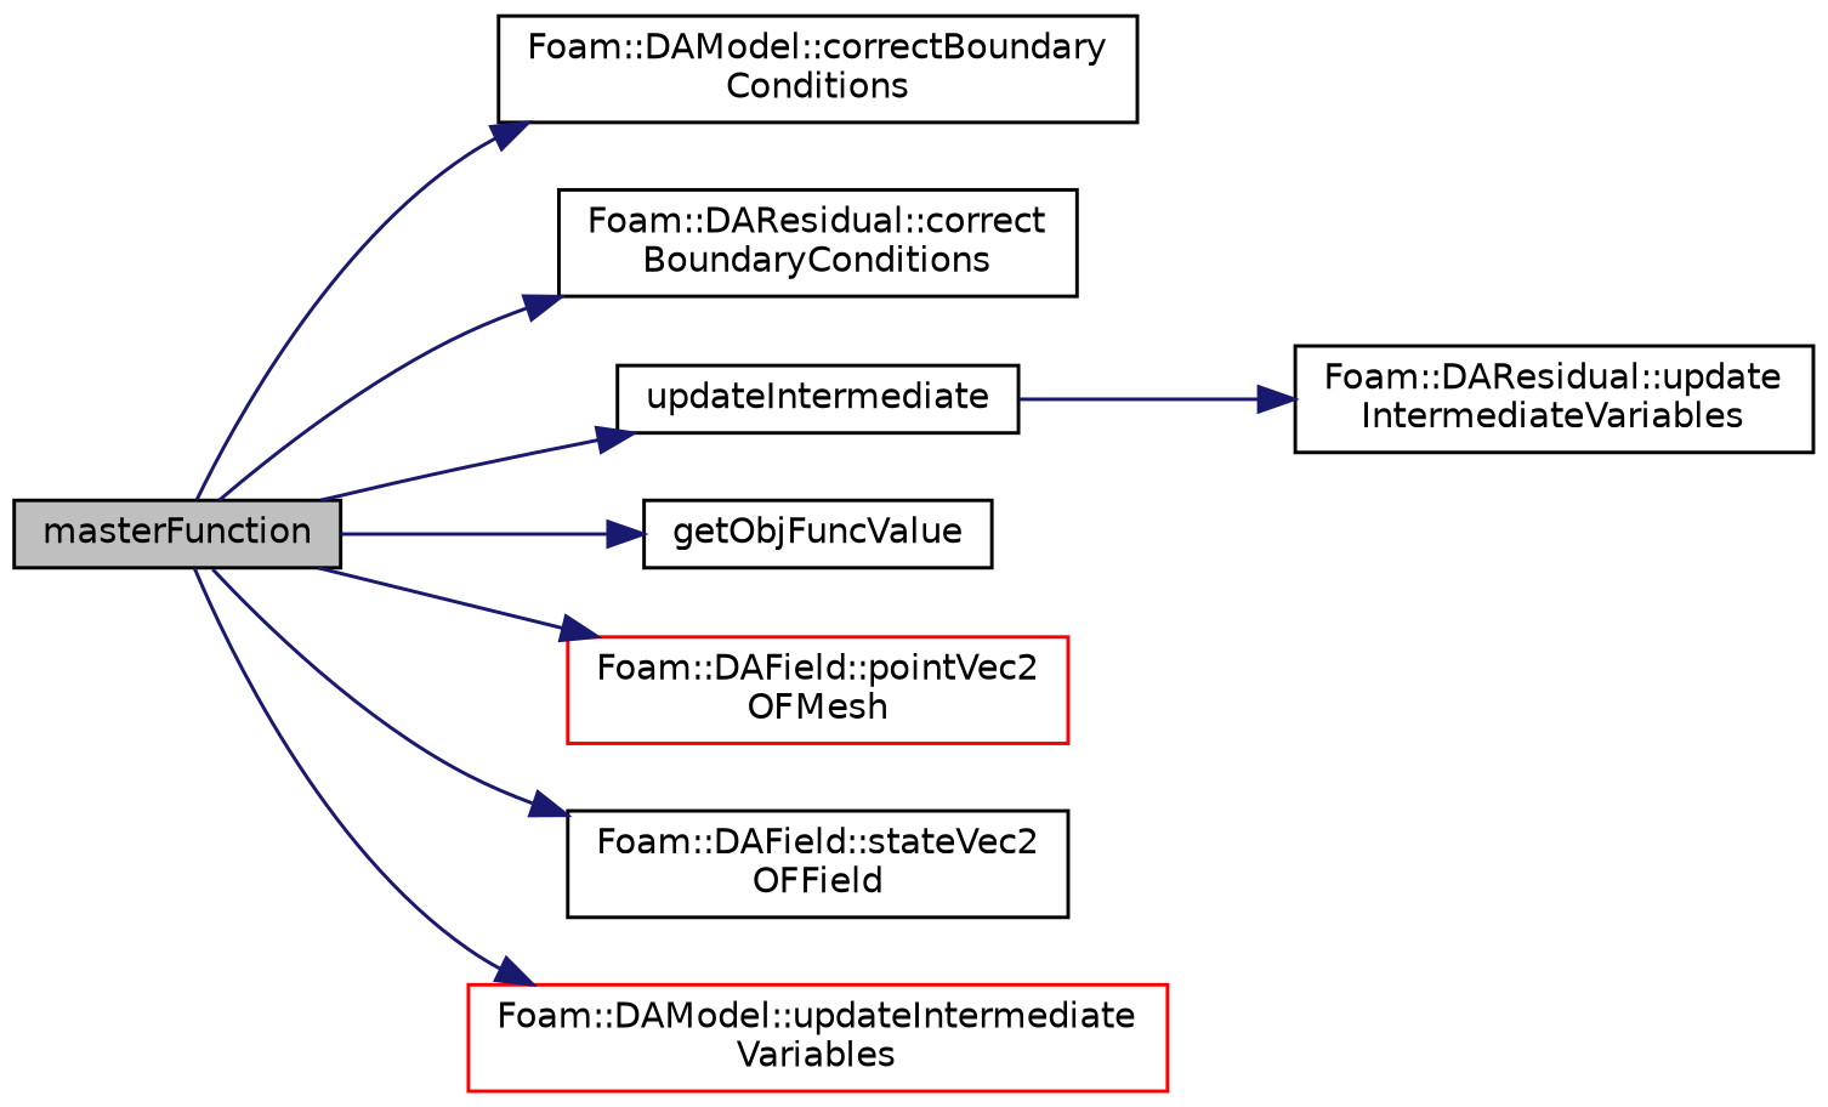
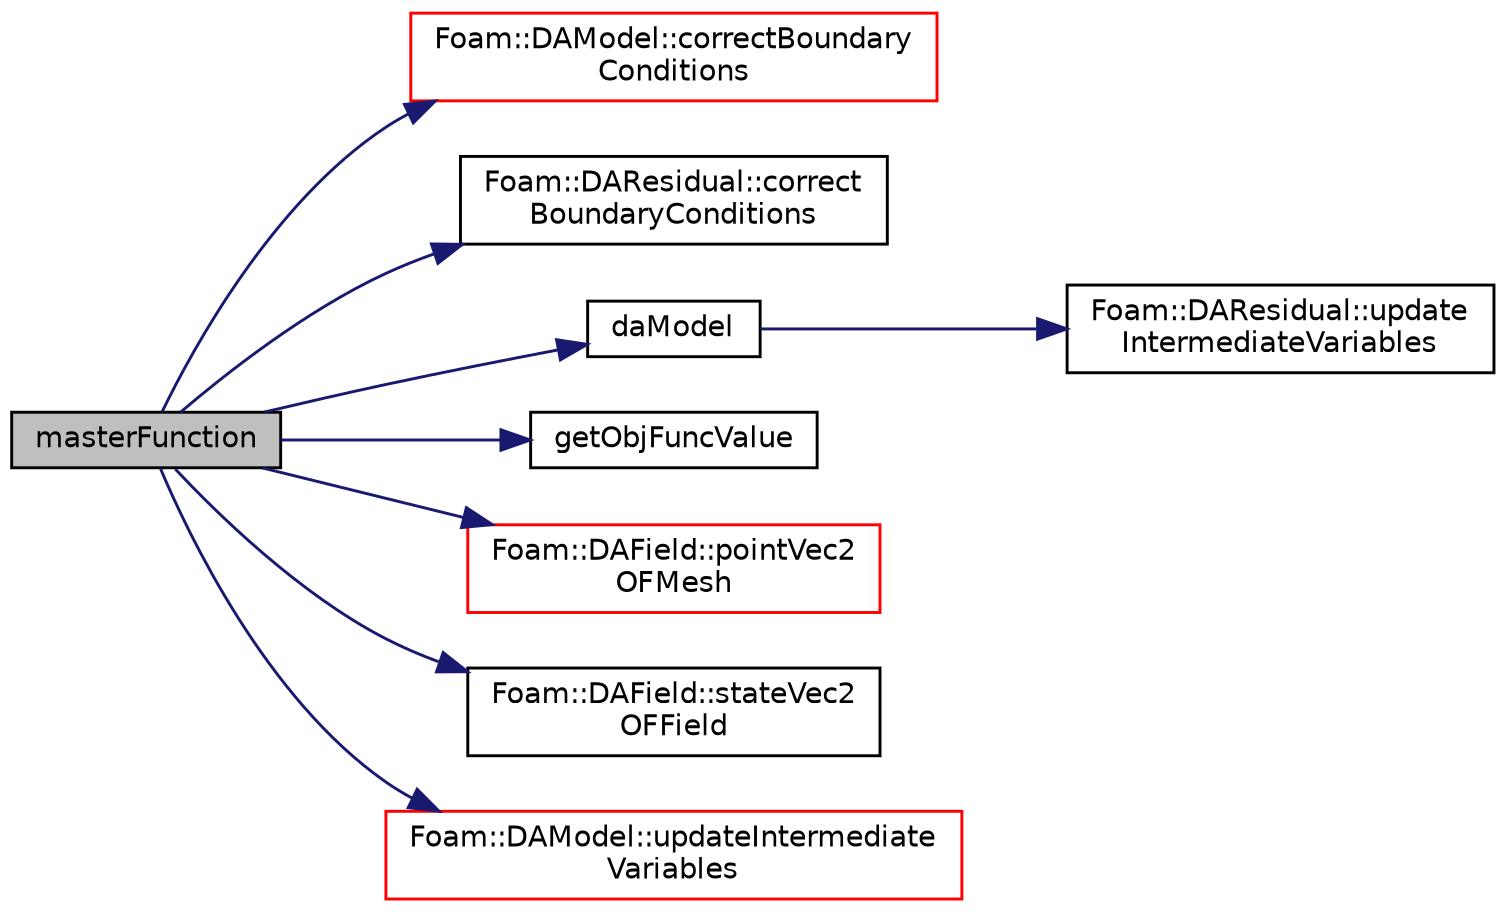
  digraph {
    rankdir=LR
    node [color=black fontname=Helvetica fontsize=10 shape=record]
    edge [color=midnightblue fontname=Helvetica fontsize=10 labelfontname=Helvetica labelfontsize=10 style=solid]
    n1 [fillcolor=grey75 fontcolor=black height=0.2 label=masterFunction style=filled width=0.4]
-   n2 [height=0.2 label="Foam::DAModel::correctBoundary\lConditions" width=0.4]
+   n2 [color=red height=0.2 label="Foam::DAModel::correctBoundary\lConditions" width=0.4]
    n3 [height=0.2 label="Foam::DAResidual::correct\lBoundaryConditions" width=0.4]
-   n4 [height=0.2 label=updateIntermediate width=0.4]
+   n4 [height=0.2 label=daModel width=0.4]
    n5 [height=0.2 label=getObjFuncValue width=0.4]
    n6 [color=red height=0.2 label="Foam::DAField::pointVec2\lOFMesh" width=0.4]
    n7 [height=0.2 label="Foam::DAField::stateVec2\lOFField" width=0.4]
    n8 [color=red height=0.2 label="Foam::DAModel::updateIntermediate\lVariables" width=0.4]
    n9 [height=0.2 label="Foam::DAResidual::update\lIntermediateVariables" width=0.4]
    n1 -> n2
    n1 -> n3
    n1 -> n4
    n1 -> n5
    n1 -> n6
    n1 -> n7
    n1 -> n8
    n4 -> n9
  }
